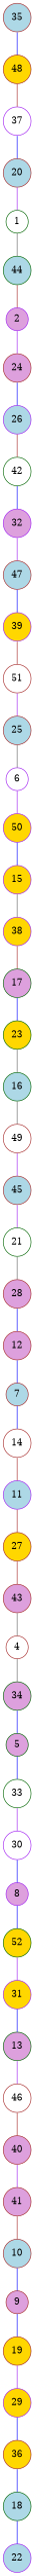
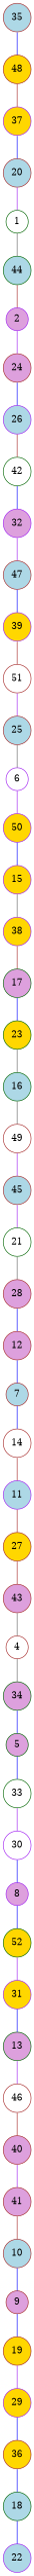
  graph {
    node [color=brown fillcolor=plum shape=circle style=filled]
    edge [color=blue]
    1 [color=darkgreen fillcolor=white]
    44 [color=darkgreen fillcolor=lightblue]
    2 [color=purple]
    24
    26 [color=purple fillcolor=lightblue]
    35 [fillcolor=lightblue]
    48 [fillcolor=gold]
    4 [fillcolor=white]
    34 [color=darkgreen]
    5 [color=darkgreen]
    33 [color=darkgreen fillcolor=white]
    30 [color=purple fillcolor=white]
    6 [color=purple fillcolor=white]
    50 [color=purple fillcolor=gold]
    15 [color=purple fillcolor=gold]
    7 [fillcolor=lightblue]
    14 [fillcolor=white]
    11 [color=purple fillcolor=lightblue]
    8 [color=purple]
    52 [color=darkgreen fillcolor=gold]
    31 [color=purple fillcolor=gold]
    19 [fillcolor=gold]
    9
    29 [color=purple fillcolor=gold]
    10 [fillcolor=lightblue]
    27 [fillcolor=gold]
    43
    12
    13 [color=darkgreen]
    46 [fillcolor=white]
    40
    38 [color=purple fillcolor=gold]
    17 [color=darkgreen]
    16 [color=darkgreen fillcolor=lightblue]
    49 [fillcolor=white]
    45 [fillcolor=lightblue]
    23 [color=darkgreen fillcolor=gold]
    18 [color=darkgreen fillcolor=lightblue]
    22 [color=purple fillcolor=lightblue]
    36 [fillcolor=gold]
    20 [fillcolor=lightblue]
    21 [color=darkgreen fillcolor=white]
    28
    42 [color=darkgreen fillcolor=white]
    25 [fillcolor=lightblue]
    32 [color=purple]
    47 [fillcolor=lightblue]
    39 [color=purple fillcolor=gold]
-   37 [color=purple fillcolor=white]
+   37 [color=purple fillcolor=gold]
    51 [fillcolor=white]
    41
    1 -- 44 [color=gray40]
    44 -- 2 [color=brown]
    2 -- 24 [color=purple]
    24 -- 26
    26 -- 42 [color=brown]
    35 -- 48
    48 -- 37 [color=brown]
    4 -- 34 [color=gray40]
    34 -- 5
    5 -- 33
    33 -- 30 [color=purple]
    30 -- 8
    6 -- 50 [color=purple]
    50 -- 15
    15 -- 38 [color=gray40]
    7 -- 14
    14 -- 11 [color=brown]
    11 -- 27 [color=brown]
    8 -- 52
    52 -- 31 [color=purple]
    31 -- 13
    19 -- 29 [color=purple]
    9 -- 19
    29 -- 36
    10 -- 9
    27 -- 43 [color=brown]
    43 -- 4 [color=gray40]
    12 -- 7
    13 -- 46 [color=purple]
    46 -- 40 [color=brown]
    40 -- 41 [color=purple]
    38 -- 17 [color=brown]
    17 -- 23
    16 -- 49 [color=gray40]
    49 -- 45 [color=purple]
    45 -- 21 [color=purple]
    23 -- 16 [color=gray40]
    18 -- 22
    36 -- 18
    20 -- 1 [color=purple]
    21 -- 28 [color=gray40]
    28 -- 12
    42 -- 32
    25 -- 6 [color=gray40]
    32 -- 47 [color=purple]
    47 -- 39
    39 -- 51 [color=brown]
    37 -- 20
    51 -- 25 [color=purple]
    41 -- 10 [color=brown]
  }
